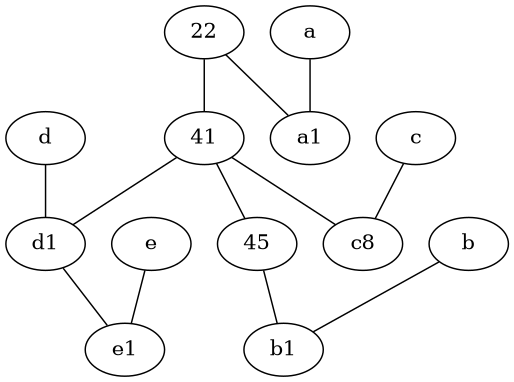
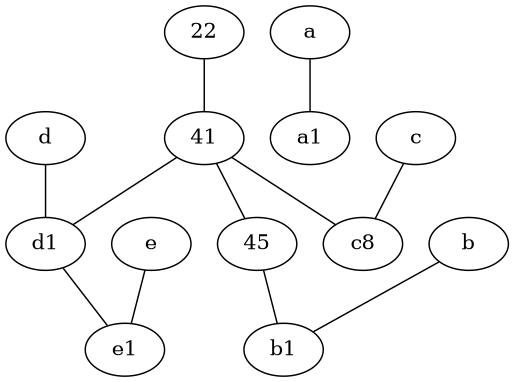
  graph {
    node [labelfontsize=50]
    45
    b1
    e
    e1
    d1
    22
    a1
    41
    n9 [label=c8]
    d
    b
    a
    c
    45 -- b1
    e -- e1
    d1 -- e1
-   22 -- a1
    22 -- 41
    41 -- 45
    41 -- d1
    41 -- n9
    d -- d1
    b -- b1
    a -- a1
    c -- n9
  }
